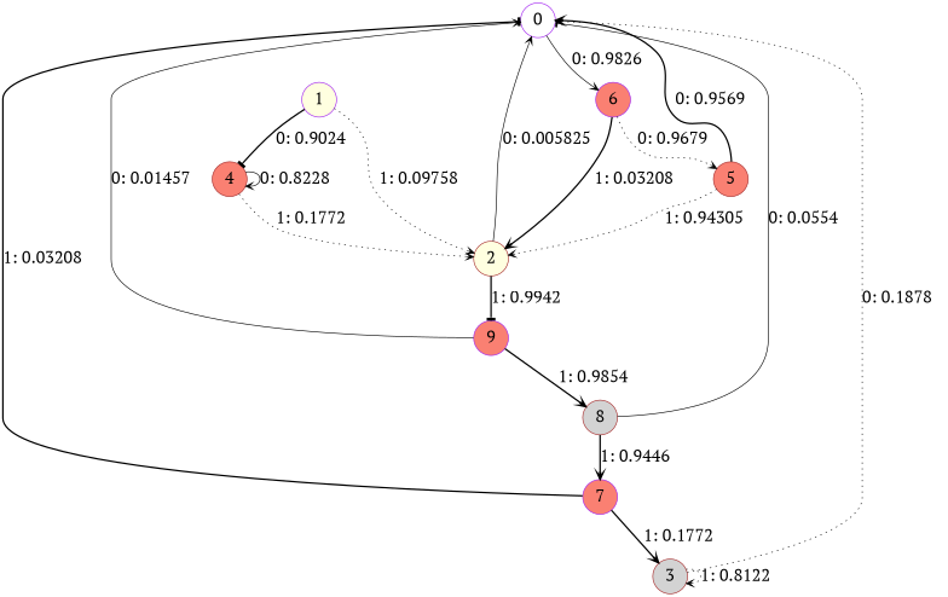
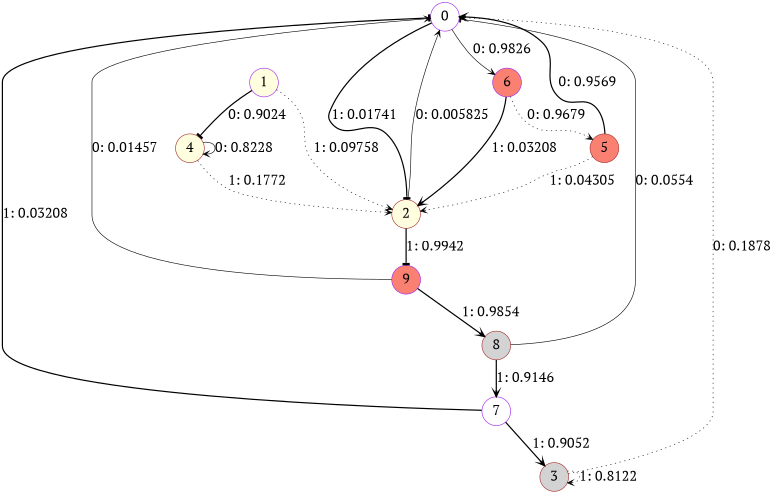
  digraph {
    fontname="PT Serif"
    node [color=purple fillcolor=salmon fontname="PT Serif" fontsize=24 shape=circle style=filled]
    edge [arrowhead=vee fontname="PT Serif" fontsize=24 style=bold]
    0 [fillcolor=white]
    6
    2 [color=brown fillcolor=lightyellow]
    5 [color=brown]
    9
    8 [color=brown fillcolor=lightgrey]
    1 [fillcolor=lightyellow]
-   4 [color=brown]
-   7
+   4 [color=brown fillcolor=lightyellow]
+   7 [fillcolor=white]
    3 [color=brown fillcolor=lightgrey]
    0 -> 6 [label="0: 0.9826   " style=solid]
+   0 -> 2 [arrowhead=tee label="1: 0.01741  "]
    6 -> 2 [label="1: 0.03208  "]
    6 -> 5 [label="0: 0.9679   " style=dotted]
    2 -> 0 [label="0: 0.005825  " style=solid]
    2 -> 9 [arrowhead=tee label="1: 0.9942   "]
    5 -> 0 [label="0: 0.9569   "]
-   5 -> 2 [label="1: 0.94305  " style=dotted]
+   5 -> 2 [label="1: 0.04305  " style=dotted]
    9 -> 0 [label="0: 0.01457  " style=solid]
    9 -> 8 [label="1: 0.9854   "]
    8 -> 0 [arrowhead=tee label="0: 0.0554   " style=solid]
-   8 -> 7 [label="1: 0.9446   "]
+   8 -> 7 [label="1: 0.9146   "]
    1 -> 2 [label="1: 0.09758  " style=dotted]
    1 -> 4 [arrowhead=tee label="0: 0.9024   "]
    4 -> 2 [label="1: 0.1772   " style=dotted]
    4 -> 4 [label="0: 0.8228   " style=solid]
    7 -> 0 [arrowhead=tee label="1: 0.03208  "]
-   7 -> 3 [label="1: 0.1772   "]
+   7 -> 3 [label="1: 0.9052   "]
    3 -> 0 [label="0: 0.1878   " style=dotted]
    3 -> 3 [label="1: 0.8122   " style=dotted]
  }
